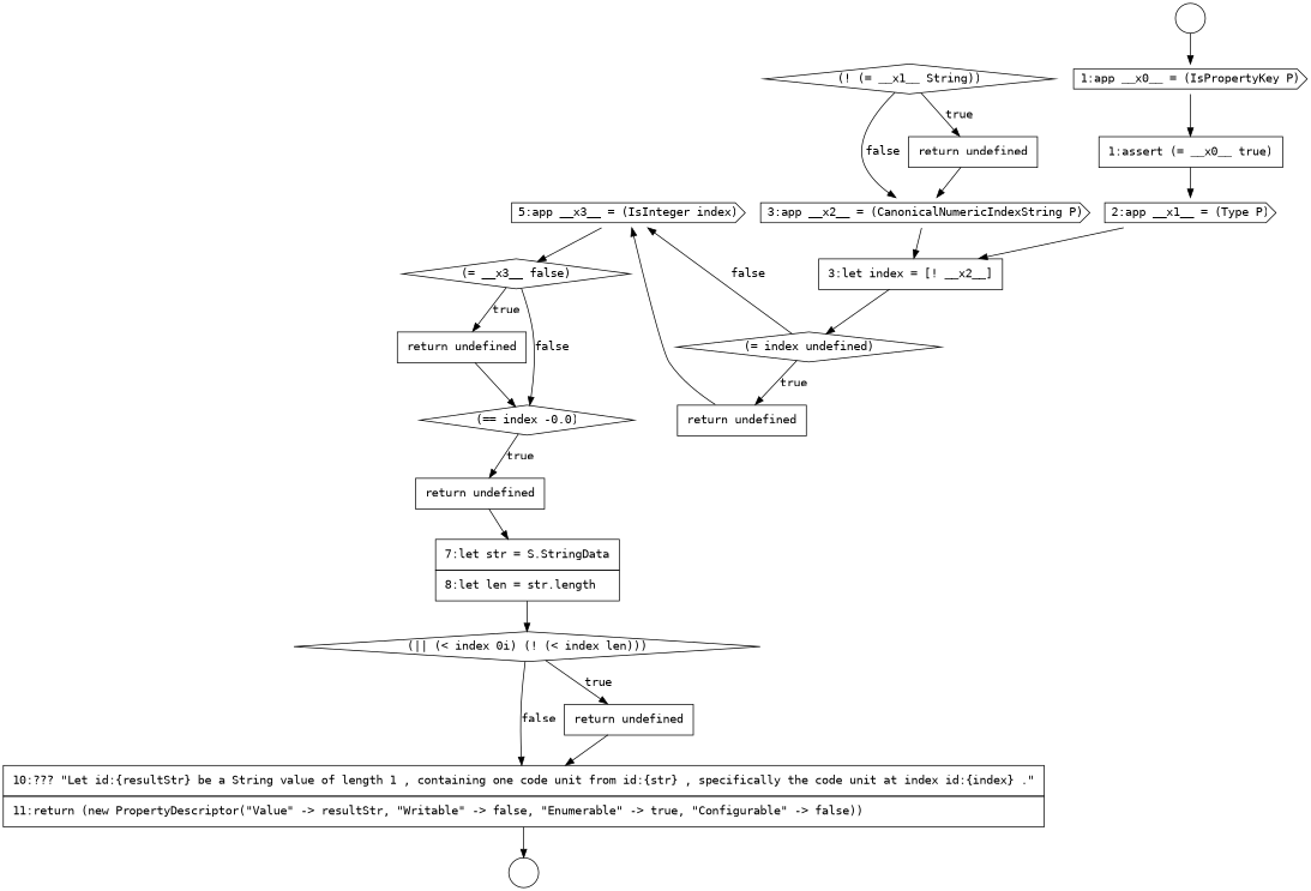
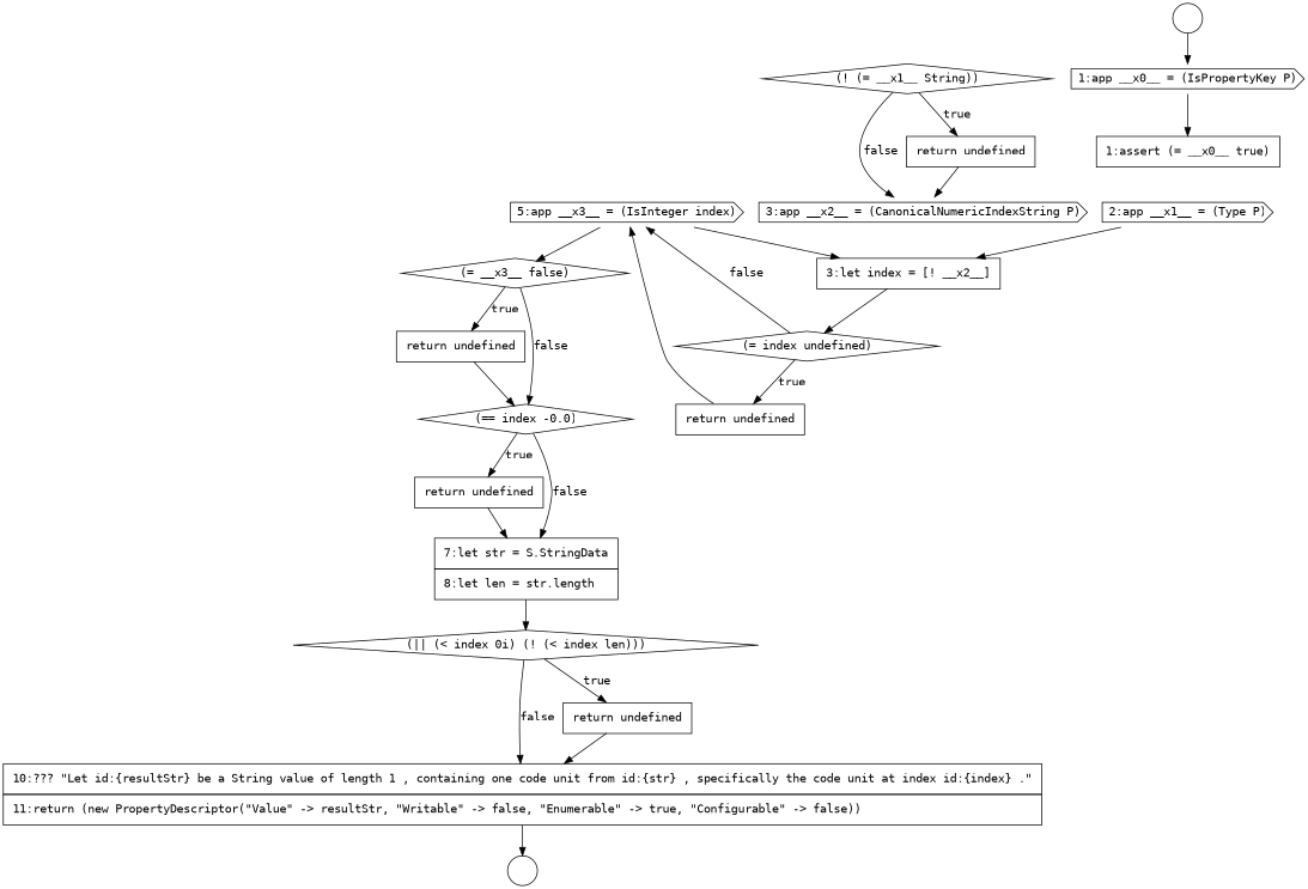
  digraph {
    fontname="DejaVu Sans Mono"
    node [color=black fillcolor=white fontname="DejaVu Sans Mono" shape=none style=filled]
    edge [color=black fontname="DejaVu Sans Mono"]
    n1 [label=<<font color="black">     <table border="0" cellborder="1" cellspacing="0" cellpadding="10">       <tr><td align="left">10:??? &quot;Let id:{resultStr} be a String value of length 1 , containing one code unit from id:{str} , specifically the code unit at index id:{index} .&quot;</td></tr>       <tr><td align="left">11:return (new PropertyDescriptor(&quot;Value&quot; -&gt; resultStr, &quot;Writable&quot; -&gt; false, &quot;Enumerable&quot; -&gt; true, &quot;Configurable&quot; -&gt; false))</td></tr>     </table>   </font>> margin=0]
    n2 [label=" " shape=circle]
    n3 [label=<<font color="black">     <table border="0" cellborder="1" cellspacing="0" cellpadding="10">       <tr><td align="left">return undefined</td></tr>     </table>   </font>> margin=0]
    n4 [label=<<font color="black">(! (= __x1__ String))</font>> shape=diamond]
    n5 [label=<<font color="black">     <table border="0" cellborder="1" cellspacing="0" cellpadding="10">       <tr><td align="left">return undefined</td></tr>     </table>   </font>> margin=0]
    n6 [label=<<font color="black">3:app __x2__ = (CanonicalNumericIndexString P)</font>> shape=cds]
    n7 [label=<<font color="black">     <table border="0" cellborder="1" cellspacing="0" cellpadding="10">       <tr><td align="left">3:let index = [! __x2__]</td></tr>     </table>   </font>> margin=0]
    n8 [label=<<font color="black">(= index undefined)</font>> shape=diamond]
    n9 [label=<<font color="black">     <table border="0" cellborder="1" cellspacing="0" cellpadding="10">       <tr><td align="left">return undefined</td></tr>     </table>   </font>> margin=0]
    n10 [label=<<font color="black">5:app __x3__ = (IsInteger index)</font>> shape=cds]
    n11 [label=<<font color="black">(= __x3__ false)</font>> shape=diamond]
    n12 [label=<<font color="black">     <table border="0" cellborder="1" cellspacing="0" cellpadding="10">       <tr><td align="left">return undefined</td></tr>     </table>   </font>> margin=0]
    n13 [label=<<font color="black">(== index -0.0)</font>> shape=diamond]
    n14 [label=<<font color="black">     <table border="0" cellborder="1" cellspacing="0" cellpadding="10">       <tr><td align="left">return undefined</td></tr>     </table>   </font>> margin=0]
    n15 [label=<<font color="black">     <table border="0" cellborder="1" cellspacing="0" cellpadding="10">       <tr><td align="left">7:let str = S.StringData</td></tr>       <tr><td align="left">8:let len = str.length</td></tr>     </table>   </font>> margin=0]
    n16 [label=" " shape=circle]
    n17 [label=<<font color="black">1:app __x0__ = (IsPropertyKey P)</font>> shape=cds]
    n18 [label=<<font color="black">     <table border="0" cellborder="1" cellspacing="0" cellpadding="10">       <tr><td align="left">1:assert (= __x0__ true)</td></tr>     </table>   </font>> margin=0]
    n19 [label=<<font color="black">(|| (&lt; index 0i) (! (&lt; index len)))</font>> shape=diamond]
    n20 [label=<<font color="black">2:app __x1__ = (Type P)</font>> shape=cds]
    n1 -> n2
    n3 -> n1
    n4 -> n5 [label=<<font color="black">true</font>>]
    n4 -> n6 [label=<<font color="black">false</font>>]
    n5 -> n6
-   n6 -> n7
+   n10 -> n7
    n7 -> n8
    n8 -> n9 [label=<<font color="black">true</font>>]
    n8 -> n10 [label=<<font color="black">false</font>>]
    n9 -> n10
    n10 -> n11
    n11 -> n12 [label=<<font color="black">true</font>>]
    n11 -> n13 [label=<<font color="black">false</font>>]
    n12 -> n13
    n13 -> n14 [label=<<font color="black">true</font>>]
+   n13 -> n15 [label=<<font color="black">false</font>>]
    n14 -> n15
    n15 -> n19
    n16 -> n17
    n17 -> n18
-   n18 -> n20
    n19 -> n1 [label=<<font color="black">false</font>>]
    n19 -> n3 [label=<<font color="black">true</font>>]
    n20 -> n7
  }
